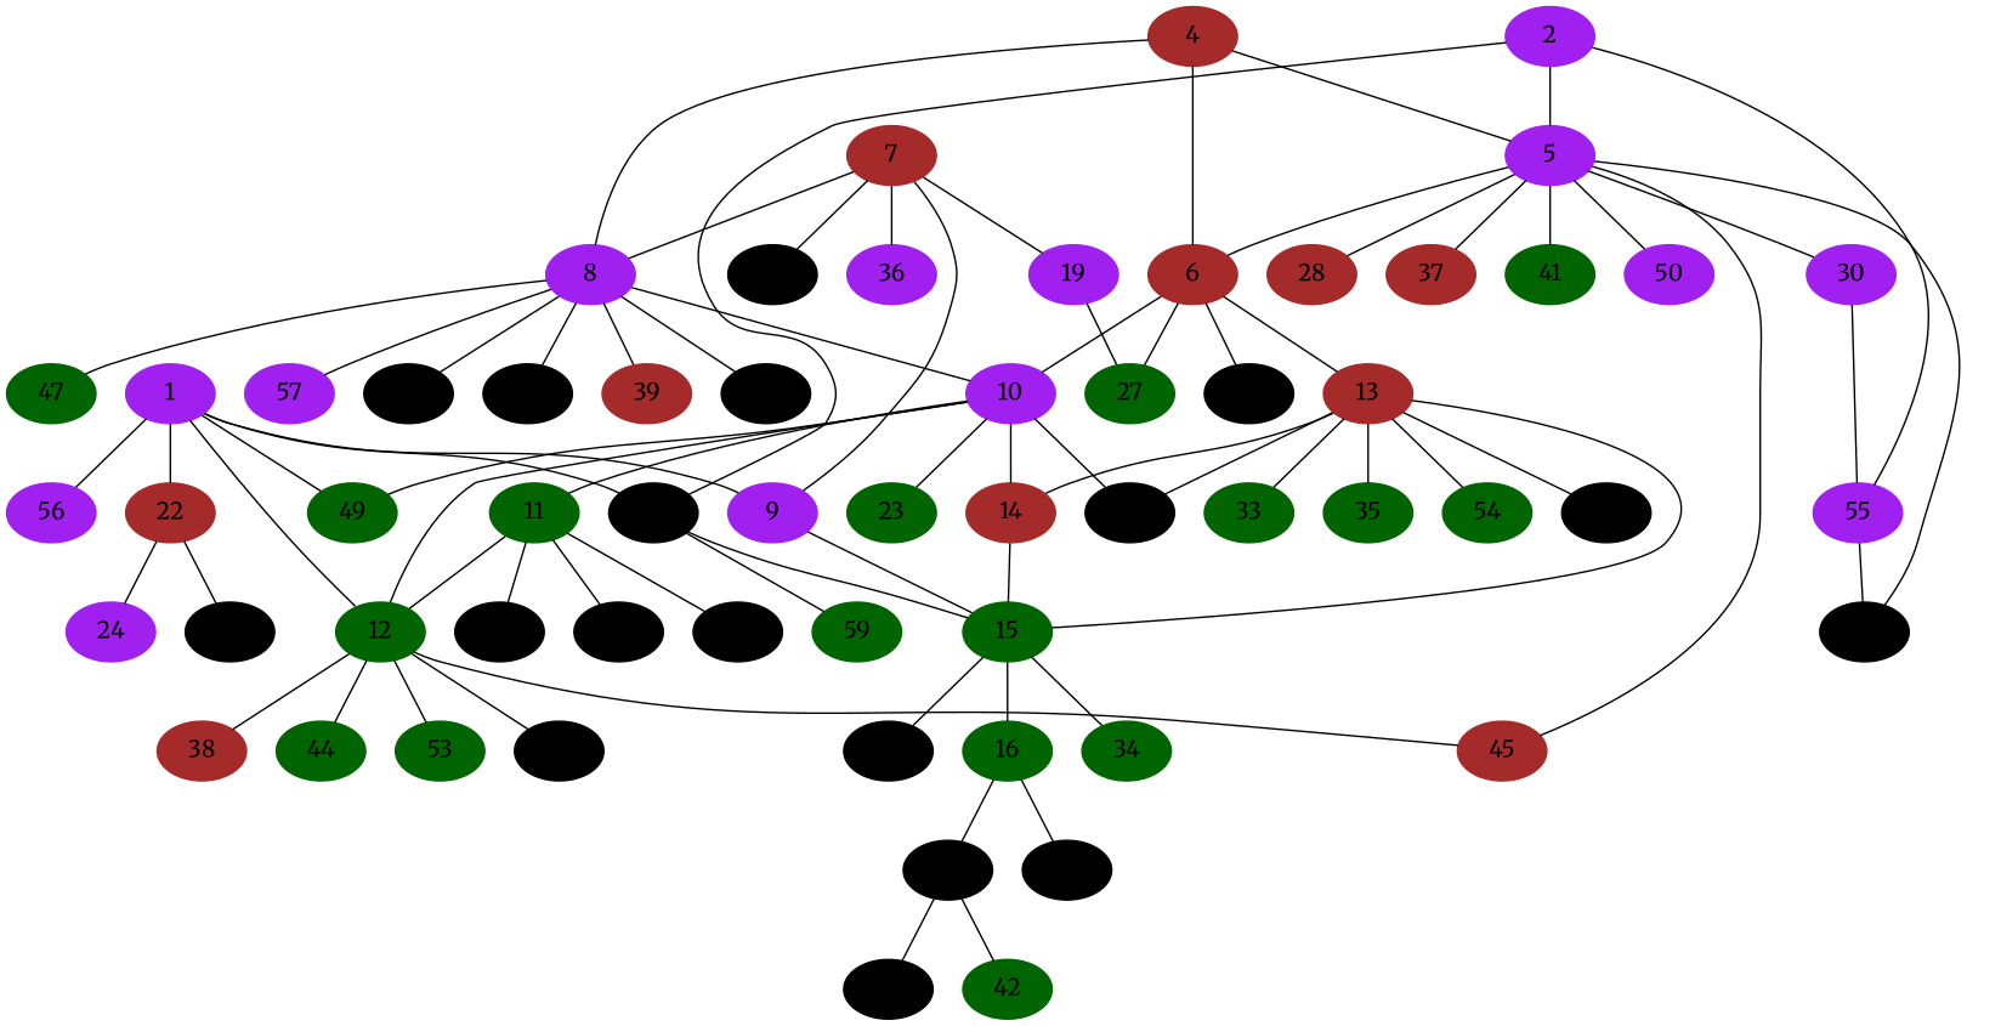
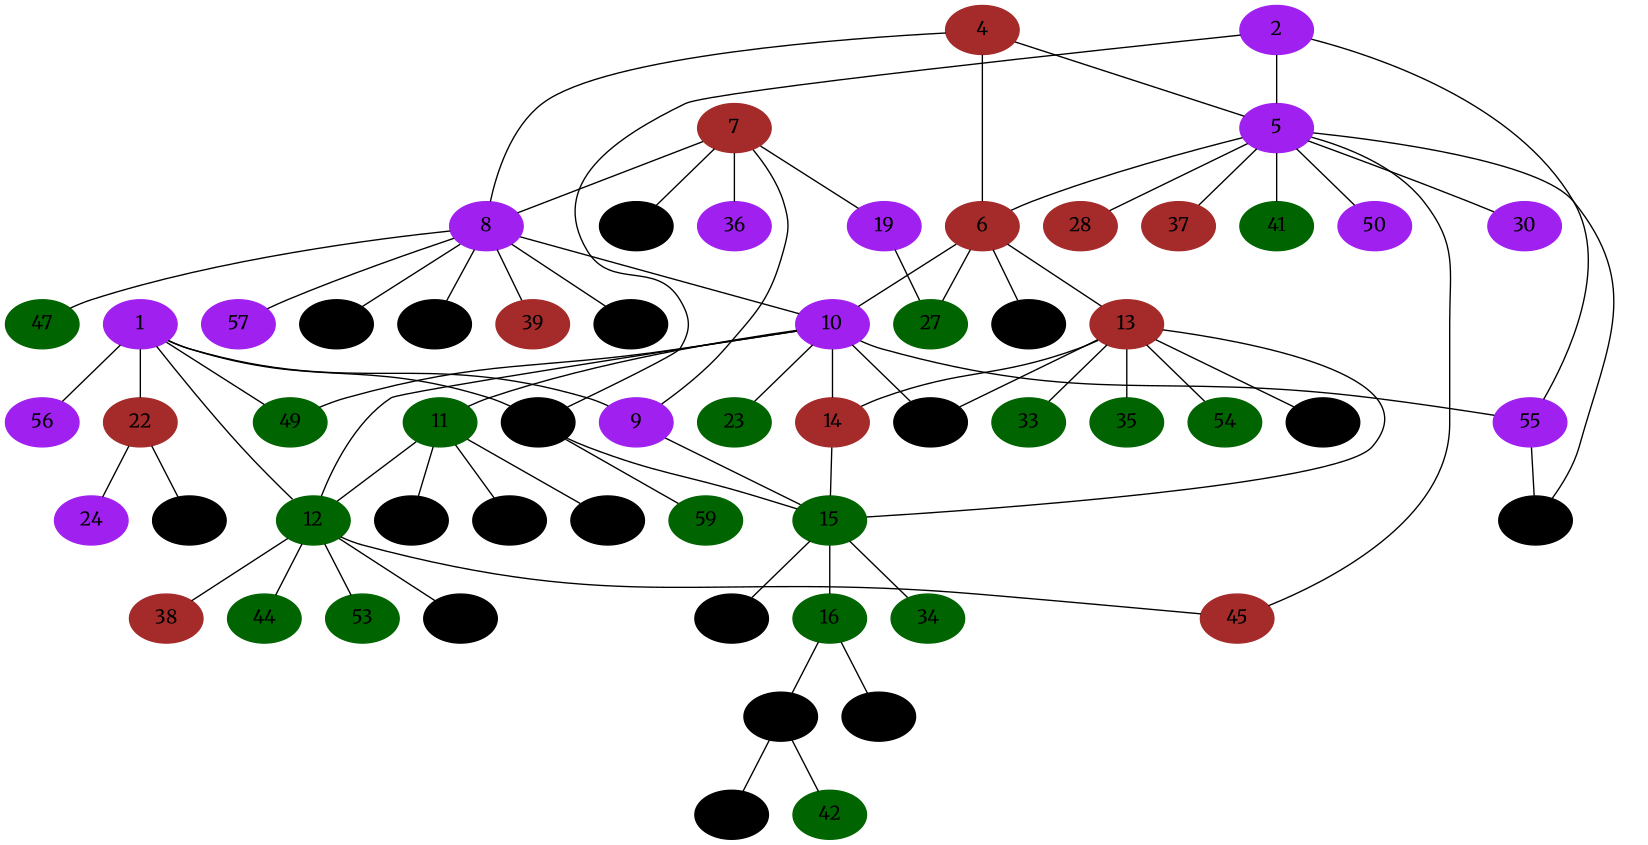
  graph {
    fontname=Merriweather
    node [color=black fontname=Merriweather style=filled]
    edge [fontname=Merriweather]
    1 [color=purple]
    3
    9 [color=purple]
    12 [color=darkgreen]
    22 [color=brown]
    49 [color=darkgreen]
    56 [color=purple]
    2 [color=purple]
    5 [color=purple]
    55 [color=purple]
    15 [color=darkgreen]
    59 [color=darkgreen]
    45 [color=brown]
    31
    38 [color=brown]
    44 [color=darkgreen]
    53 [color=darkgreen]
    24 [color=purple]
    51
    6 [color=brown]
    28 [color=brown]
    30 [color=purple]
    37 [color=brown]
    41 [color=darkgreen]
    50 [color=purple]
    60
    16 [color=darkgreen]
    34 [color=darkgreen]
    48
    4 [color=brown]
    8 [color=purple]
    10 [color=purple]
    13 [color=brown]
    27 [color=darkgreen]
    43
    25
    26
    39 [color=brown]
    40
    47 [color=darkgreen]
    57 [color=purple]
    11 [color=darkgreen]
    14 [color=brown]
    23 [color=darkgreen]
    29
    20
    33 [color=darkgreen]
    35 [color=darkgreen]
    54 [color=darkgreen]
    7 [color=brown]
    19 [color=purple]
    36 [color=purple]
    58
    17
    46
    52
    18
    21
    32
    42 [color=darkgreen]
    1 -- 3
    1 -- 9
    1 -- 12
    1 -- 22
    1 -- 49
    1 -- 56
    3 -- 15
    3 -- 59
    9 -- 15
    12 -- 45
    12 -- 31
    12 -- 38
    12 -- 44
    12 -- 53
    22 -- 24
    22 -- 51
    2 -- 3
    2 -- 5
    2 -- 55
    5 -- 45
    5 -- 6
    5 -- 28
    5 -- 30
    5 -- 37
    5 -- 41
    5 -- 50
    5 -- 60
    55 -- 60
    15 -- 16
    15 -- 34
    15 -- 48
    6 -- 10
    6 -- 13
    6 -- 27
    6 -- 43
    16 -- 18
    16 -- 21
    4 -- 5
    4 -- 6
    4 -- 8
    8 -- 10
    8 -- 25
    8 -- 26
    8 -- 39
    8 -- 40
    8 -- 47
    8 -- 57
    10 -- 12
    10 -- 49
-   30 -- 55
+   10 -- 55
    10 -- 11
    10 -- 14
    10 -- 23
    10 -- 29
    13 -- 15
    13 -- 14
    13 -- 29
    13 -- 20
    13 -- 33
    13 -- 35
    13 -- 54
    11 -- 12
    11 -- 17
    11 -- 46
    11 -- 52
    14 -- 15
    7 -- 9
    7 -- 8
    7 -- 19
    7 -- 36
    7 -- 58
    19 -- 27
    18 -- 32
    18 -- 42
  }
